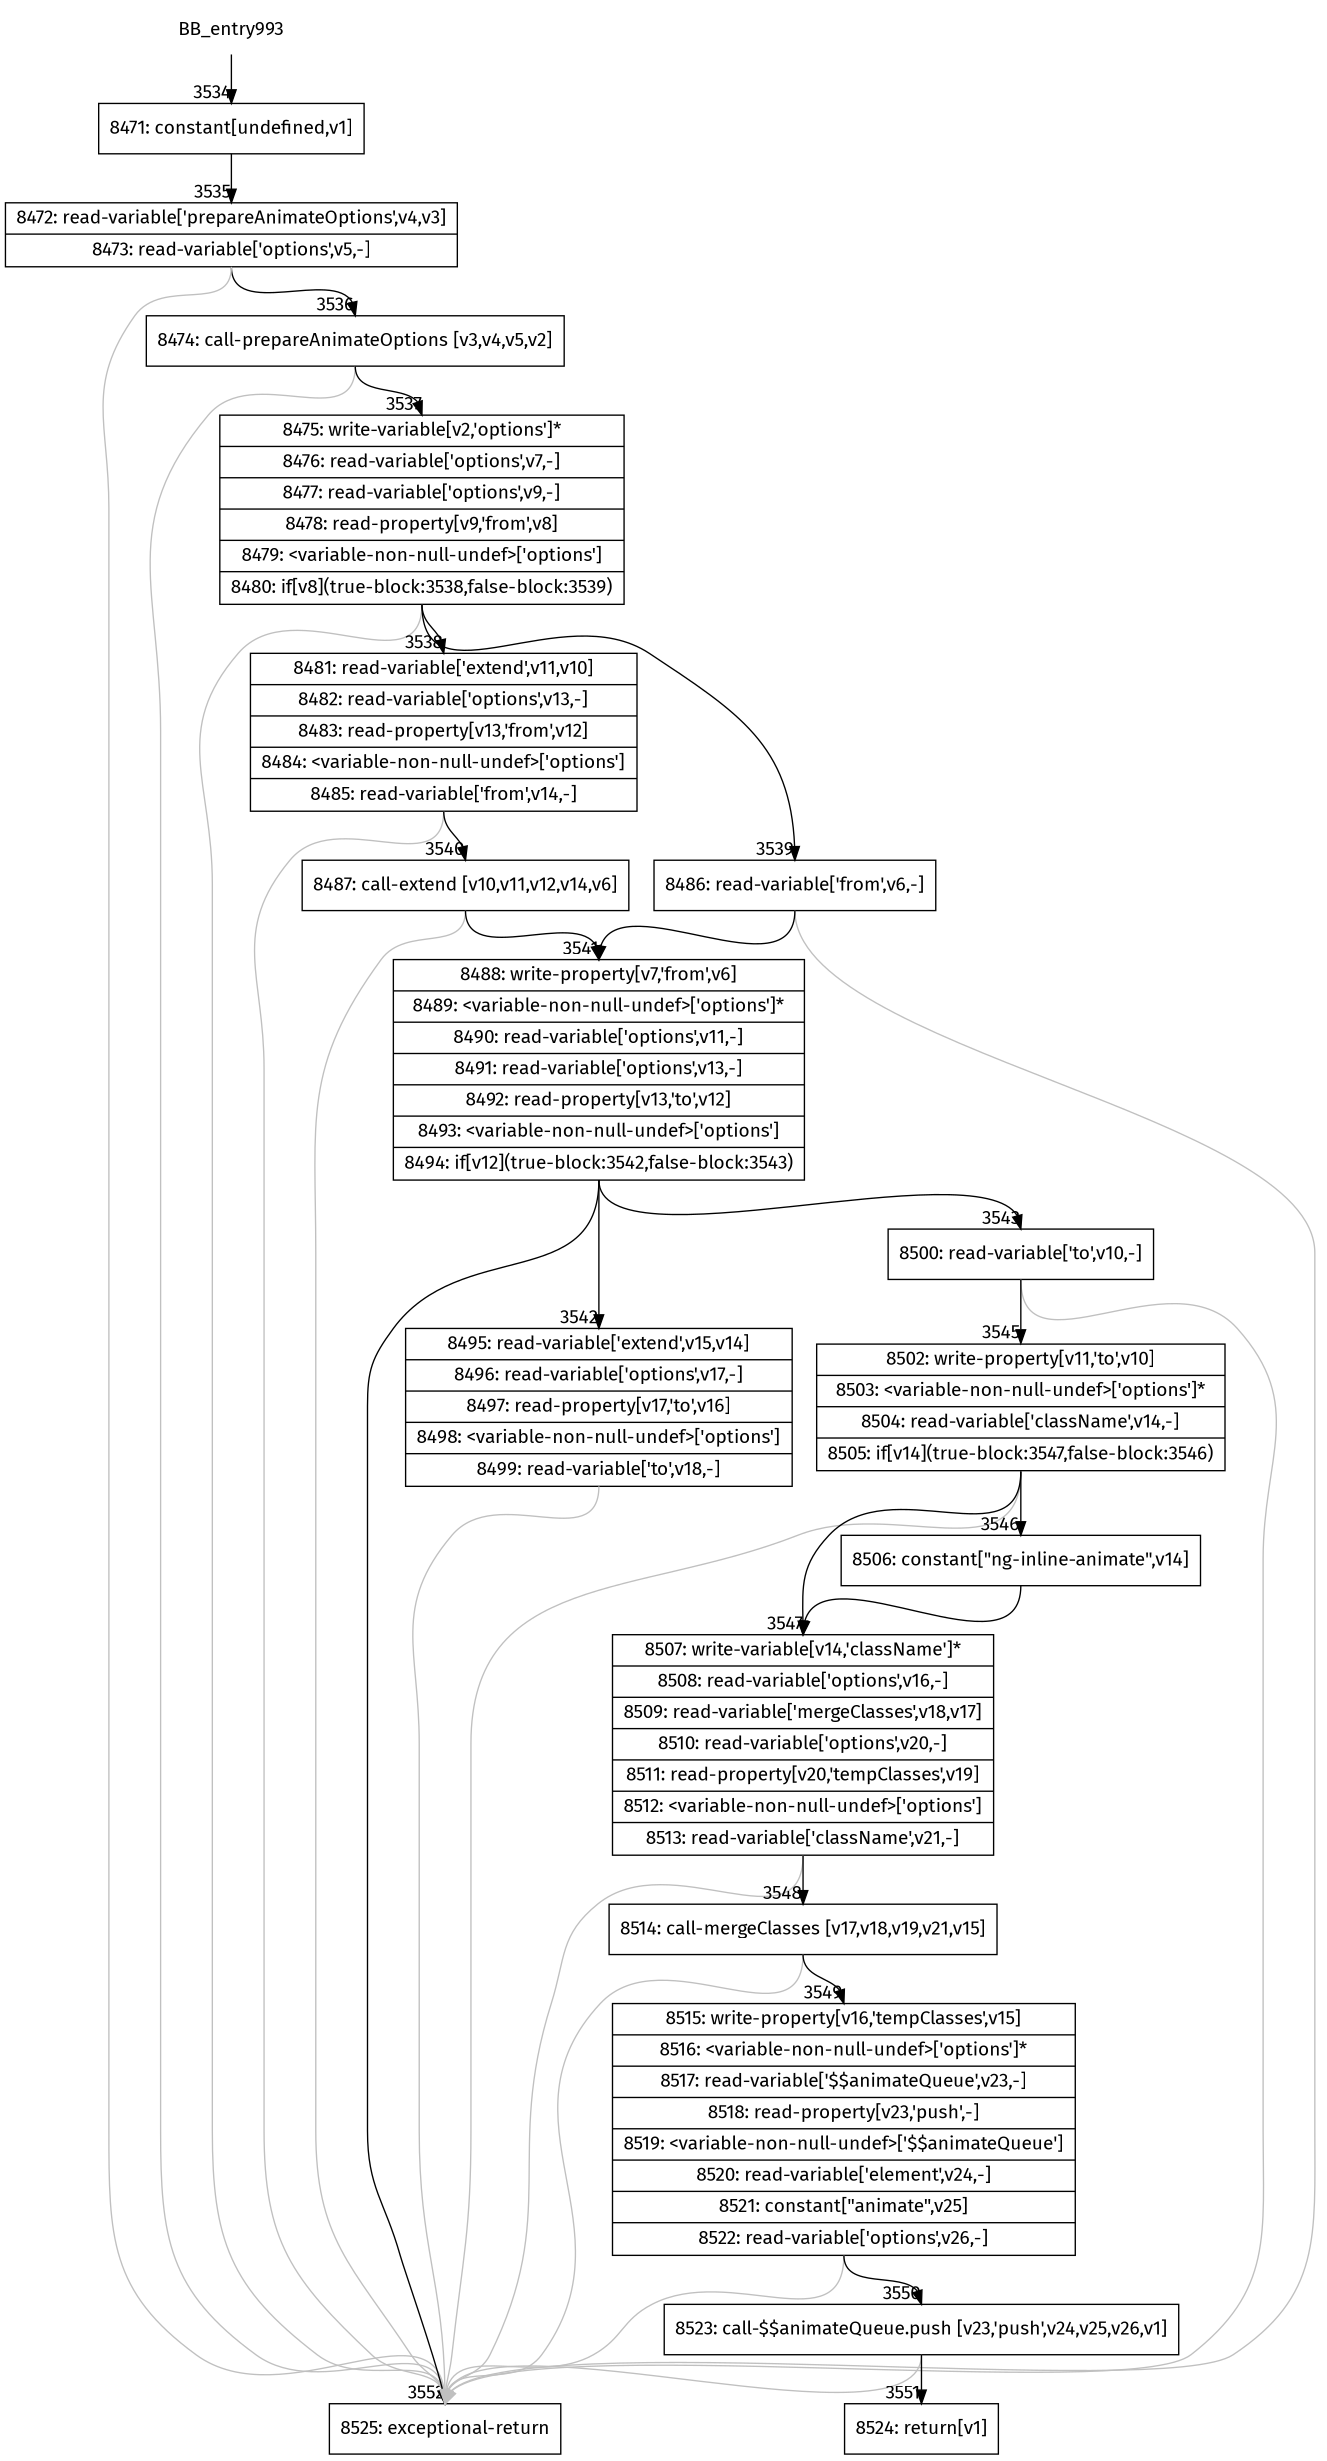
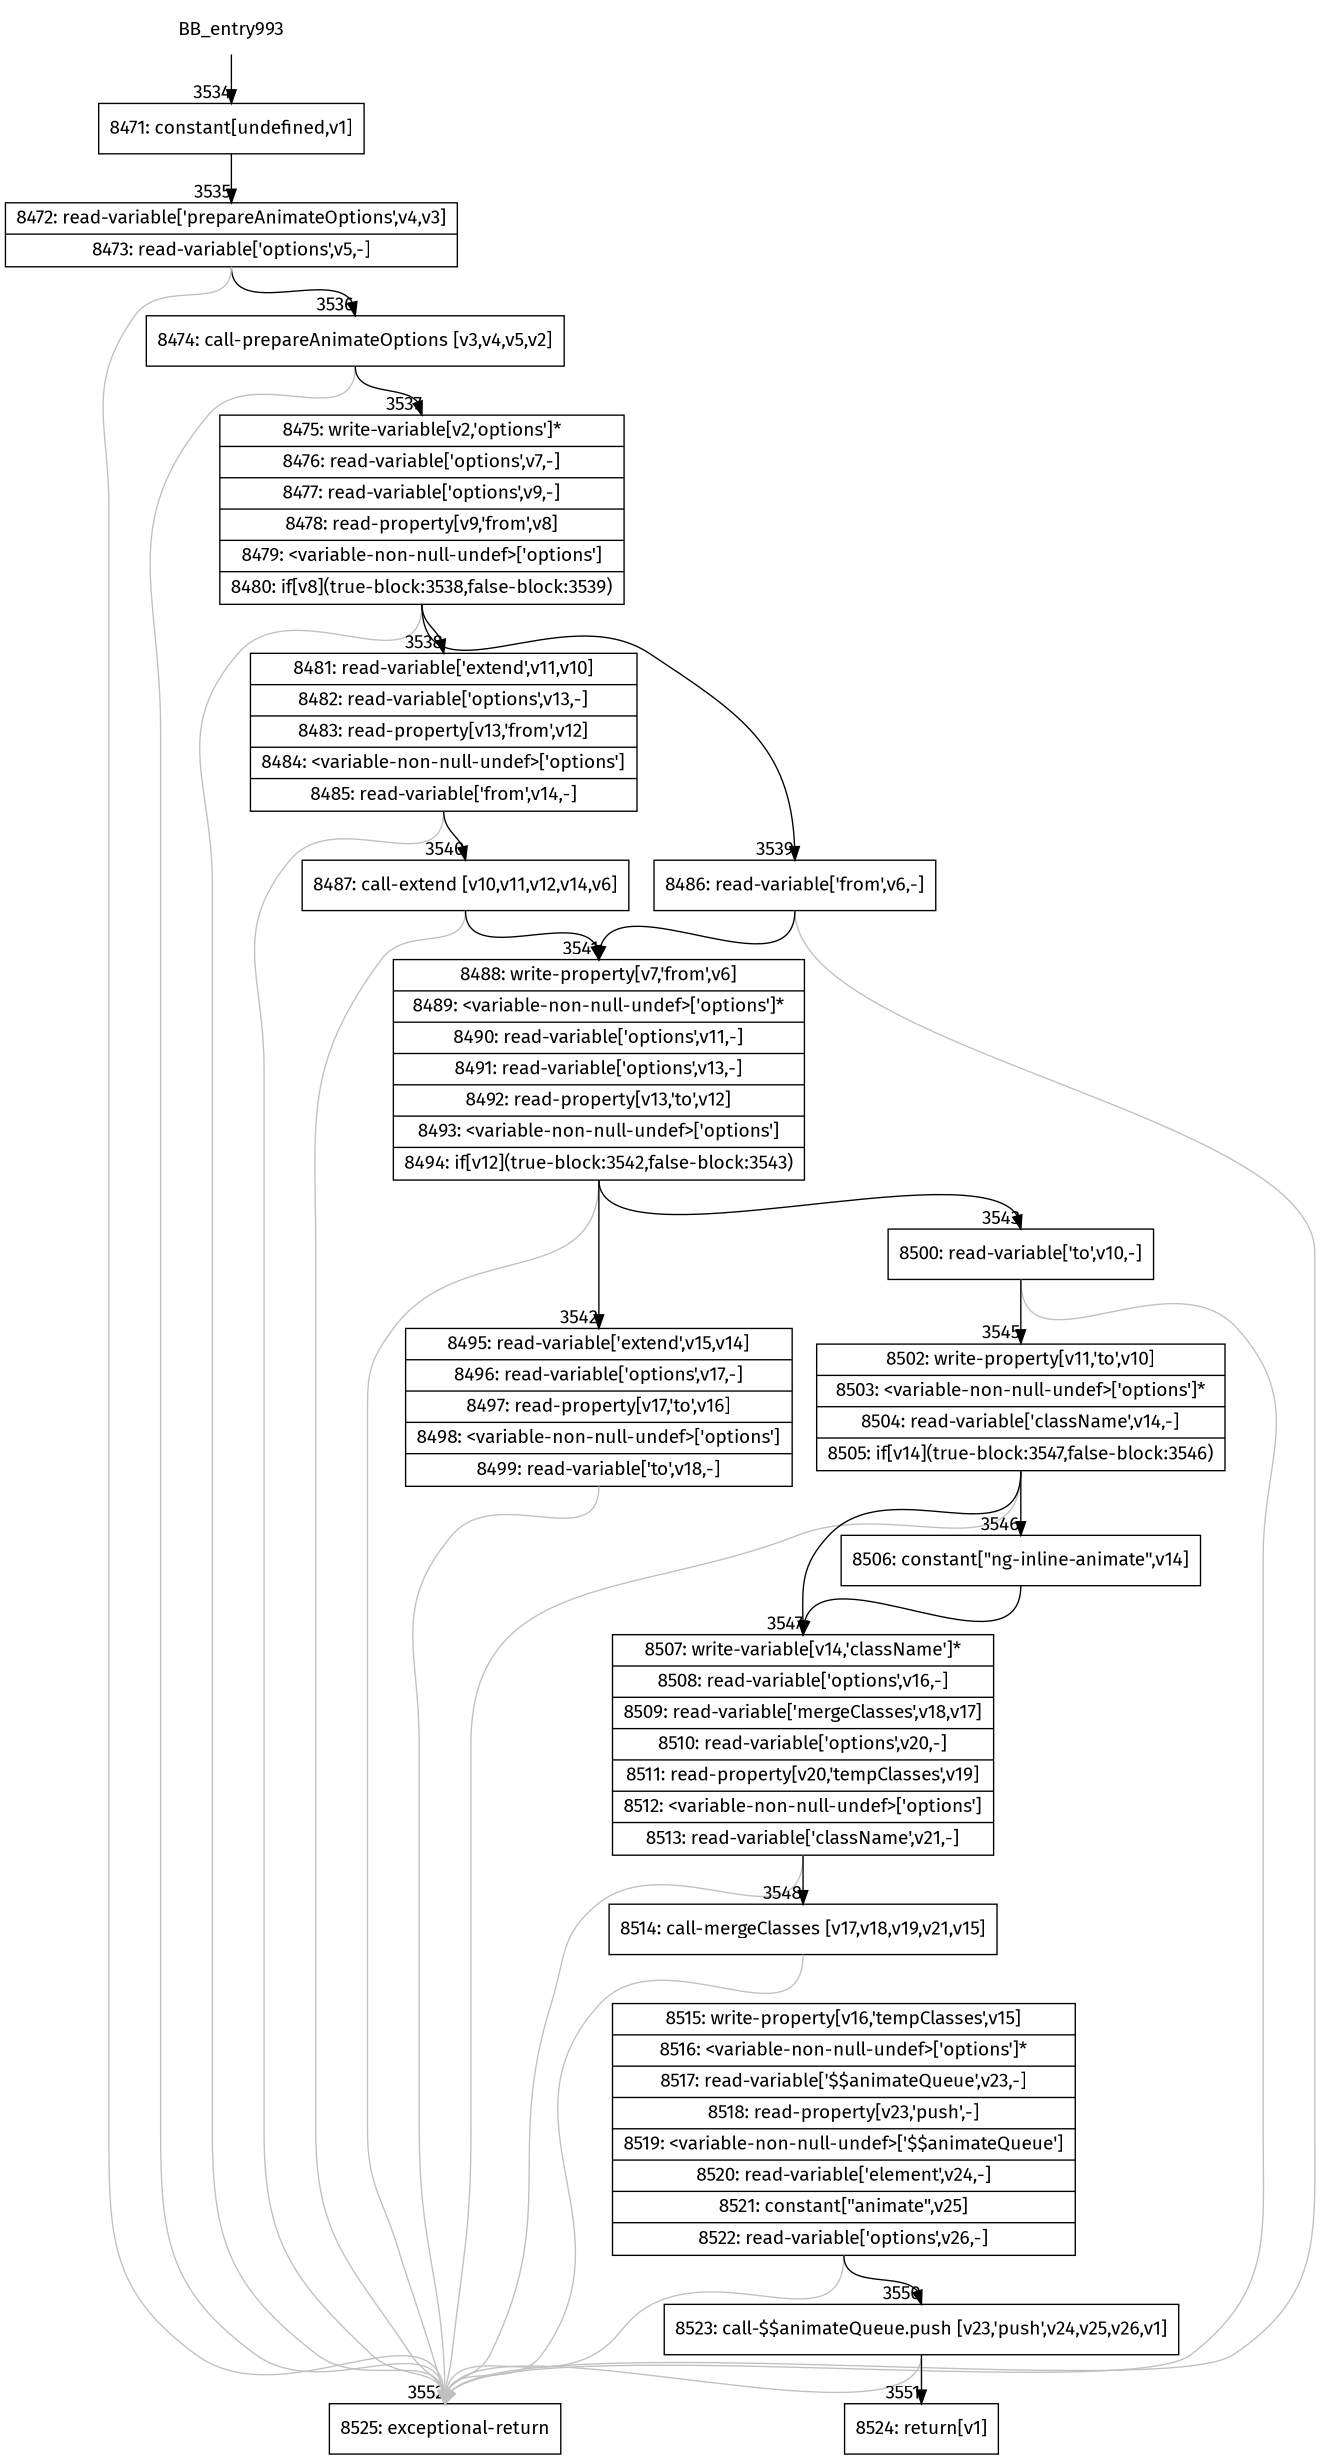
  digraph {
    fontname="Fira Sans"
    rankdir=TD
    node [fontname="Fira Sans" shape=record]
    edge [fontname="Fira Sans" headport=n tailport=s]
    n1 [label=BB_entry993 shape=none]
    n2 [label="{8471: constant[undefined,v1]}"]
    n3 [label="{8472: read-variable['prepareAnimateOptions',v4,v3]|8473: read-variable['options',v5,-]}"]
    n4 [label="{8474: call-prepareAnimateOptions [v3,v4,v5,v2]}"]
    n5 [label="{8525: exceptional-return}"]
    n6 [label="{8475: write-variable[v2,'options']*|8476: read-variable['options',v7,-]|8477: read-variable['options',v9,-]|8478: read-property[v9,'from',v8]|8479: \<variable-non-null-undef\>['options']|8480: if[v8](true-block:3538,false-block:3539)}"]
    n7 [label="{8481: read-variable['extend',v11,v10]|8482: read-variable['options',v13,-]|8483: read-property[v13,'from',v12]|8484: \<variable-non-null-undef\>['options']|8485: read-variable['from',v14,-]}"]
    n8 [label="{8486: read-variable['from',v6,-]}"]
    n9 [label="{8487: call-extend [v10,v11,v12,v14,v6]}"]
    n10 [label="{8488: write-property[v7,'from',v6]|8489: \<variable-non-null-undef\>['options']*|8490: read-variable['options',v11,-]|8491: read-variable['options',v13,-]|8492: read-property[v13,'to',v12]|8493: \<variable-non-null-undef\>['options']|8494: if[v12](true-block:3542,false-block:3543)}"]
    n11 [label="{8495: read-variable['extend',v15,v14]|8496: read-variable['options',v17,-]|8497: read-property[v17,'to',v16]|8498: \<variable-non-null-undef\>['options']|8499: read-variable['to',v18,-]}"]
    n12 [label="{8500: read-variable['to',v10,-]}"]
    n13 [label="{8502: write-property[v11,'to',v10]|8503: \<variable-non-null-undef\>['options']*|8504: read-variable['className',v14,-]|8505: if[v14](true-block:3547,false-block:3546)}"]
    n14 [label="{8507: write-variable[v14,'className']*|8508: read-variable['options',v16,-]|8509: read-variable['mergeClasses',v18,v17]|8510: read-variable['options',v20,-]|8511: read-property[v20,'tempClasses',v19]|8512: \<variable-non-null-undef\>['options']|8513: read-variable['className',v21,-]}"]
    n15 [label="{8506: constant[\"ng-inline-animate\",v14]}"]
    n16 [label="{8514: call-mergeClasses [v17,v18,v19,v21,v15]}"]
    n17 [label="{8515: write-property[v16,'tempClasses',v15]|8516: \<variable-non-null-undef\>['options']*|8517: read-variable['$$animateQueue',v23,-]|8518: read-property[v23,'push',-]|8519: \<variable-non-null-undef\>['$$animateQueue']|8520: read-variable['element',v24,-]|8521: constant[\"animate\",v25]|8522: read-variable['options',v26,-]}"]
    n18 [label="{8523: call-$$animateQueue.push [v23,'push',v24,v25,v26,v1]}"]
    n19 [label="{8524: return[v1]}"]
    n1 -> n2 [headlabel="    3534"]
    n2 -> n3 [headlabel="      3535"]
    n3 -> n4 [headlabel="      3536"]
    n3 -> n5 [color=gray headlabel="      3552"]
    n4 -> n5 [color=gray]
    n4 -> n6 [headlabel="      3537"]
    n6 -> n5 [color=gray]
    n6 -> n7 [headlabel="      3538"]
    n6 -> n8 [headlabel="      3539"]
    n7 -> n5 [color=gray]
    n7 -> n9 [headlabel="      3540"]
    n8 -> n5 [color=gray]
    n8 -> n10 [headlabel="      3541"]
    n9 -> n5 [color=gray]
    n9 -> n10
-   n10 -> n5 [color=black]
+   n10 -> n5 [color=gray]
    n10 -> n11 [headlabel="      3542"]
    n10 -> n12 [headlabel="      3543"]
    n11 -> n5 [color=gray]
    n12 -> n5 [color=gray]
    n12 -> n13 [headlabel="      3545"]
    n13 -> n5 [color=gray]
    n13 -> n14 [headlabel="      3547"]
    n13 -> n15 [headlabel="      3546"]
    n14 -> n5 [color=gray]
    n14 -> n16 [headlabel="      3548"]
    n15 -> n14
    n16 -> n5 [color=gray]
-   n16 -> n17 [headlabel="      3549"]
    n17 -> n5 [color=gray]
    n17 -> n18 [headlabel="      3550"]
    n18 -> n5 [color=gray]
    n18 -> n19 [headlabel="      3551"]
  }
